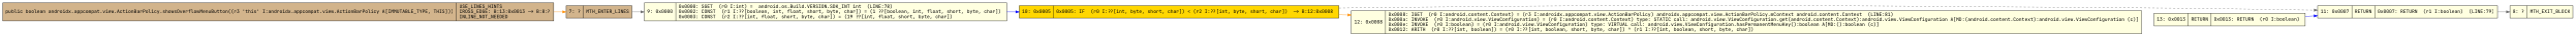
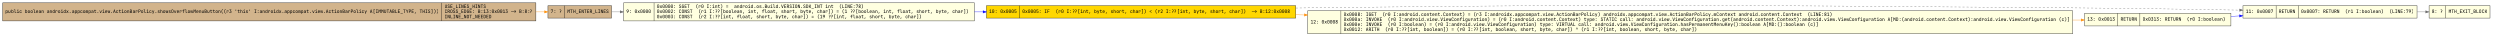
  digraph {
    fontname="JetBrains Mono"
    rankdir=LR
    node [fillcolor=lightyellow fontname="JetBrains Mono" shape=record style=filled]
    edge [color=gray40 fontname="JetBrains Mono"]
    n1 [fillcolor=tan label="{7\:\ ?|MTH_ENTER_LINES\l}"]
    n2 [label="{9\:\ 0x0000|0x0000: SGET  (r0 I:int) =  android.os.Build.VERSION.SDK_INT int  (LINE:78)\l0x0002: CONST  (r1 I:??[boolean, int, float, short, byte, char]) = (1 ??[boolean, int, float, short, byte, char]) \l0x0003: CONST  (r2 I:??[int, float, short, byte, char]) = (19 ??[int, float, short, byte, char]) \l}"]
    n3 [fillcolor=gold label="{10\:\ 0x0005|0x0005: IF  (r0 I:??[int, byte, short, char]) \< (r2 I:??[int, byte, short, char])  \-\> B:12:0x0008 \l}"]
    n4 [label="{11\:\ 0x0007|RETURN\l|0x0007: RETURN  (r1 I:boolean)  (LINE:79)\l}"]
    n5 [label="{12\:\ 0x0008|0x0008: IGET  (r0 I:android.content.Context) = (r3 I:androidx.appcompat.view.ActionBarPolicy) androidx.appcompat.view.ActionBarPolicy.mContext android.content.Context  (LINE:81)\l0x000a: INVOKE  (r0 I:android.view.ViewConfiguration) = (r0 I:android.content.Context) type: STATIC call: android.view.ViewConfiguration.get(android.content.Context):android.view.ViewConfiguration A[MD:(android.content.Context):android.view.ViewConfiguration (c)]\l0x000e: INVOKE  (r0 I:boolean) = (r0 I:android.view.ViewConfiguration) type: VIRTUAL call: android.view.ViewConfiguration.hasPermanentMenuKey():boolean A[MD:():boolean (c)]\l0x0012: ARITH  (r0 I:??[int, boolean]) = (r0 I:??[int, boolean, short, byte, char]) ^ (r1 I:??[int, boolean, short, byte, char]) \l}"]
    n6 [label="{8\:\ ?|MTH_EXIT_BLOCK\l}"]
-   n7 [label="{13\:\ 0x0013|RETURN\l|0x0013: RETURN  (r0 I:boolean) \l}"]
+   n7 [label="{13\:\ 0x0013|RETURN\l|0x0313: RETURN  (r0 I:boolean) \l}"]
    n8 [fillcolor=tan label="{public boolean androidx.appcompat.view.ActionBarPolicy.showsOverflowMenuButton((r3 'this' I:androidx.appcompat.view.ActionBarPolicy A[IMMUTABLE_TYPE, THIS]))  | USE_LINES_HINTS\lCROSS_EDGE: B:13:0x0013 \-\> B:8:?\lINLINE_NOT_NEEDED\l}"]
    n1 -> n2
    n2 -> n3 [color=blue]
    n3 -> n4 [style=dashed]
    n3 -> n5 [color=darkorange]
    n4 -> n6
+   n5 -> n7 [color=darkorange]
    n7 -> n4 [color=blue]
    n8 -> n1 [color=darkorange]
  }
